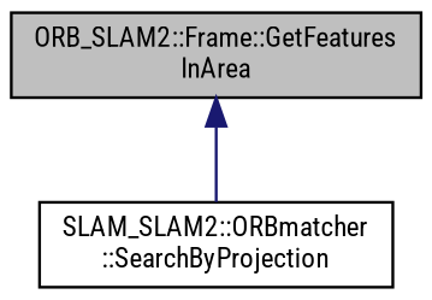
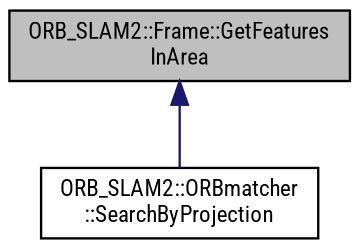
  digraph {
    rankdir=TB
    fontname="Roboto Condensed"
    node [color=black fontname="Roboto Condensed" fontsize=10 shape=record style=filled]
    n1 [fillcolor=grey75 fontcolor=black height=0.2 label="ORB_SLAM2::Frame::GetFeatures\lInArea" width=0.4]
-   n2 [fillcolor=white height=0.2 label="SLAM_SLAM2::ORBmatcher\l::SearchByProjection" width=0.4]
+   n2 [fillcolor=white height=0.2 label="ORB_SLAM2::ORBmatcher\l::SearchByProjection" width=0.4]
    n1 -> n2 [color=midnightblue dir=back fontname="Roboto Condensed" fontsize=10 labelfontname=Helvetica labelfontsize=10 style=solid]
  }
